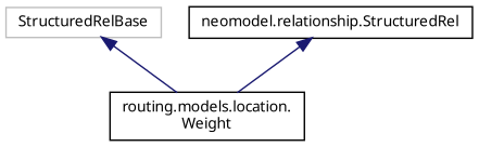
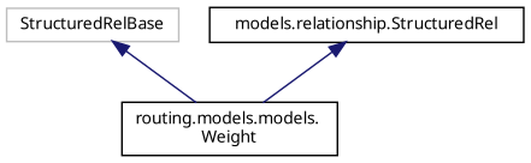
  digraph {
    fontname="Noto Sans"
    rankdir=TB
    node [color=black fillcolor=white fontname="Noto Sans" fontsize=10 shape=record style=filled]
    edge [color=midnightblue dir=back fontname="Noto Sans" fontsize=10 labelfontname=Helvetica labelfontsize=10 style=solid]
    n1 [color=grey75 height=0.2 label=StructuredRelBase width=0.4]
-   n2 [height=0.2 label="routing.models.location.\lWeight" width=0.4]
-   n3 [height=0.2 label="neomodel.relationship.StructuredRel" width=0.4]
+   n2 [height=0.2 label="routing.models.models.\lWeight" width=0.4]
+   n3 [height=0.2 label="models.relationship.StructuredRel" width=0.4]
    n1 -> n2
    n3 -> n2
  }
